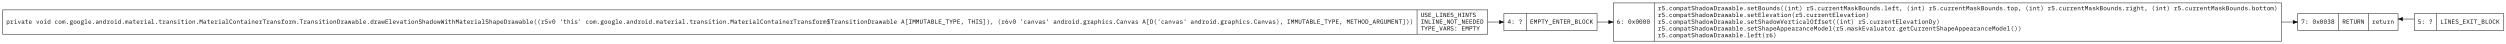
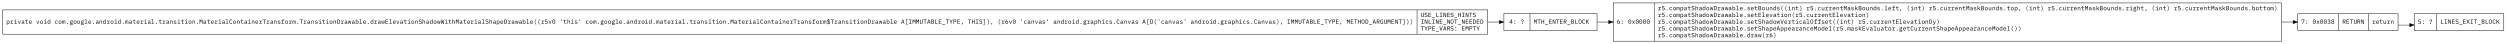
  digraph {
    fontname="IBM Plex Mono"
    rankdir=LR
    node [fontname="IBM Plex Mono" shape=record]
    edge [fontname="IBM Plex Mono"]
-   n1 [label="{4\:\ ?|EMPTY_ENTER_BLOCK\l}"]
-   n2 [label="{6\:\ 0x0000|r5.compatShadowDrawable.setBounds((int) r5.currentMaskBounds.left, (int) r5.currentMaskBounds.top, (int) r5.currentMaskBounds.right, (int) r5.currentMaskBounds.bottom)\lr5.compatShadowDrawable.setElevation(r5.currentElevation)\lr5.compatShadowDrawable.setShadowVerticalOffset((int) r5.currentElevationDy)\lr5.compatShadowDrawable.setShapeAppearanceModel(r5.maskEvaluator.getCurrentShapeAppearanceModel())\lr5.compatShadowDrawable.left(r6)\l}"]
+   n1 [label="{4\:\ ?|MTH_ENTER_BLOCK\l}"]
+   n2 [label="{6\:\ 0x0000|r5.compatShadowDrawable.setBounds((int) r5.currentMaskBounds.left, (int) r5.currentMaskBounds.top, (int) r5.currentMaskBounds.right, (int) r5.currentMaskBounds.bottom)\lr5.compatShadowDrawable.setElevation(r5.currentElevation)\lr5.compatShadowDrawable.setShadowVerticalOffset((int) r5.currentElevationDy)\lr5.compatShadowDrawable.setShapeAppearanceModel(r5.maskEvaluator.getCurrentShapeAppearanceModel())\lr5.compatShadowDrawable.draw(r6)\l}"]
    n3 [label="{7\:\ 0x0038|RETURN\l|return\l}"]
    n4 [label="{5\:\ ?|LINES_EXIT_BLOCK\l}"]
    n5 [label="{private void com.google.android.material.transition.MaterialContainerTransform.TransitionDrawable.drawElevationShadowWithMaterialShapeDrawable((r5v0 'this' com.google.android.material.transition.MaterialContainerTransform$TransitionDrawable A[IMMUTABLE_TYPE, THIS]), (r6v0 'canvas' android.graphics.Canvas A[D('canvas' android.graphics.Canvas), IMMUTABLE_TYPE, METHOD_ARGUMENT]))  | USE_LINES_HINTS\lINLINE_NOT_NEEDED\lTYPE_VARS: EMPTY\l}"]
    n1 -> n2
    n2 -> n3
-   n4 -> n3
+   n3 -> n4
    n5 -> n1
  }
